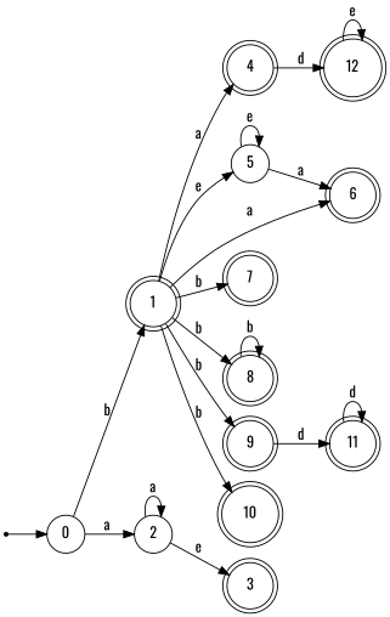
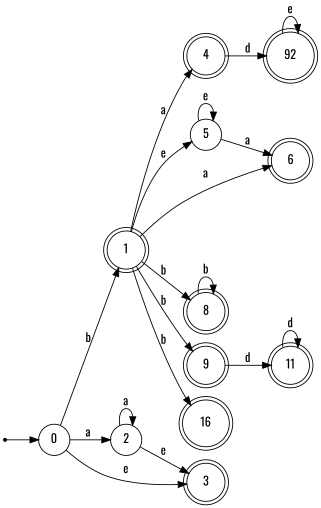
  digraph {
    fontname=Oswald
    rankdir=LR
    node [fontname=Oswald shape=doublecircle]
    edge [fontname=Oswald]
    dummy0 [shape=point]
    0 [shape=circle]
    1
    2 [shape=circle]
    3
    4
    5 [shape=circle]
    6
-   7
    8
    9
-   10
-   12
+   10 [label=16]
+   12 [label=92]
    11
    dummy0 -> 0
    0 -> 1 [label=b]
    0 -> 2 [label=a]
+   0 -> 3 [label=e]
    1 -> 4 [label=a]
    1 -> 5 [label=e]
    1 -> 6 [label=a]
-   1 -> 7 [label=b]
    1 -> 8 [label=b]
    1 -> 9 [label=b]
    1 -> 10 [label=b]
    2 -> 2 [label=a]
    2 -> 3 [label=e]
    4 -> 12 [label=d]
    5 -> 5 [label=e]
    5 -> 6 [label=a]
    8 -> 8 [label=b]
    9 -> 11 [label=d]
    12 -> 12 [label=e]
    11 -> 11 [label=d]
  }
